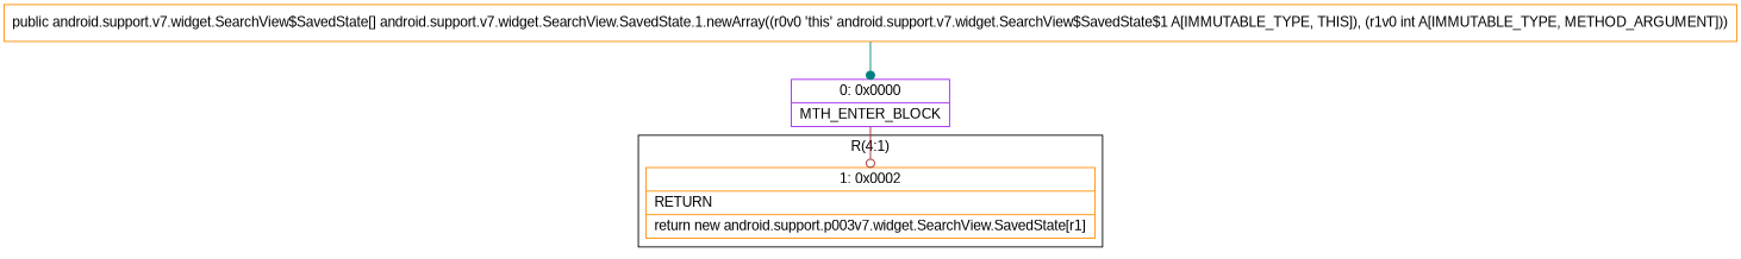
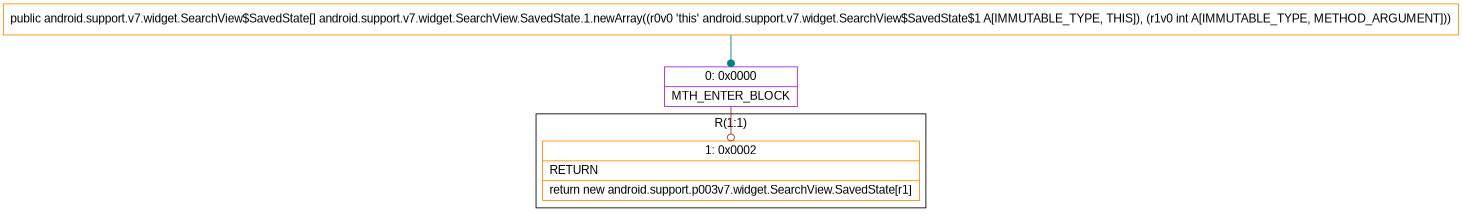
  digraph {
    fontname="Liberation Sans"
    node [color=darkorange shape=record fontname="Liberation Sans"]
    edge [fontname="Liberation Sans"]
    n1 [label="{1\:\ 0x0002|RETURN\l|return new android.support.p003v7.widget.SearchView.SavedState[r1]\l}"]
    n2 [color=purple label="{0\:\ 0x0000|MTH_ENTER_BLOCK\l}"]
    n3 [label="{public android.support.v7.widget.SearchView$SavedState[] android.support.v7.widget.SearchView.SavedState.1.newArray((r0v0 'this' android.support.v7.widget.SearchView$SavedState$1 A[IMMUTABLE_TYPE, THIS]), (r1v0 int A[IMMUTABLE_TYPE, METHOD_ARGUMENT])) }"]
    subgraph cluster_1 {
-     label="R(4:1)"
+     label="R(1:1)"
      n1
    }
    n2 -> n1 [color=brown arrowhead=odot]
    n3 -> n2 [color=teal arrowhead=dot]
  }
